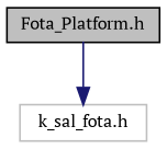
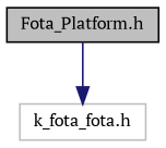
  digraph {
    fontname="PT Serif"
    node [fontname="PT Serif" fontsize=10 shape=record style=filled]
    n1 [color=black fillcolor=grey75 fontcolor=black height=0.2 label="Fota_Platform.h" width=0.4]
-   n2 [color=grey75 fillcolor=white height=0.2 label="k_sal_fota.h" width=0.4]
+   n2 [color=grey75 fillcolor=white height=0.2 label="k_fota_fota.h" width=0.4]
    n1 -> n2 [color=midnightblue fontname="PT Serif" fontsize=10 labelfontname=Helvetica labelfontsize=10 style=solid]
  }
